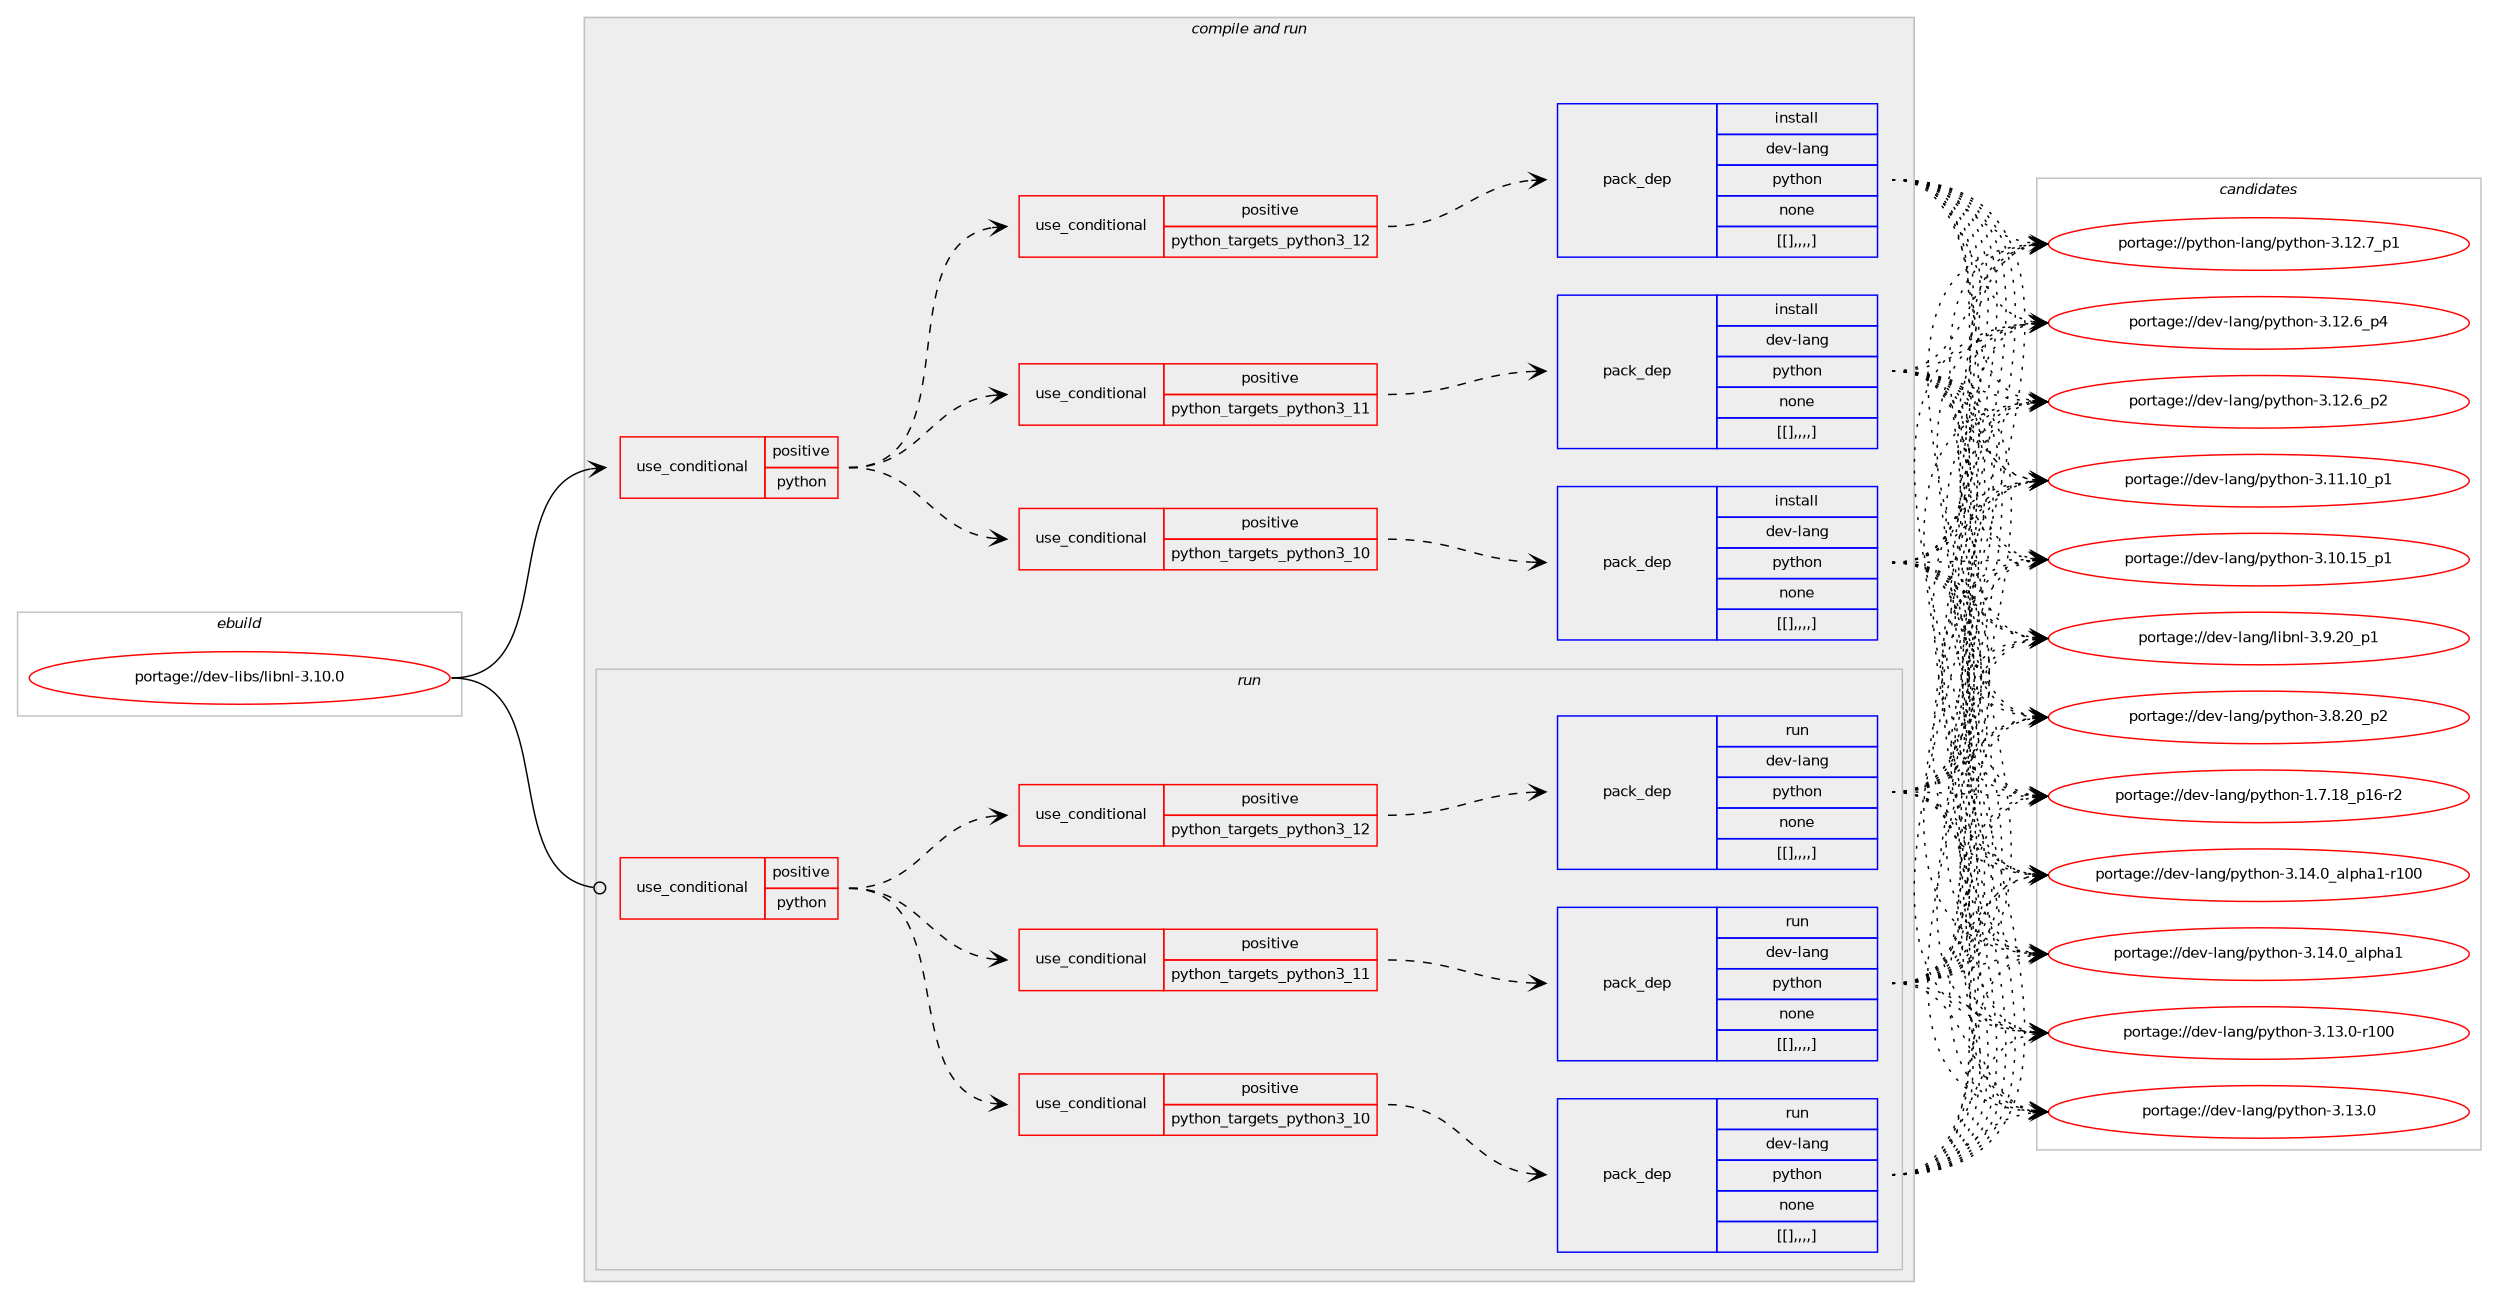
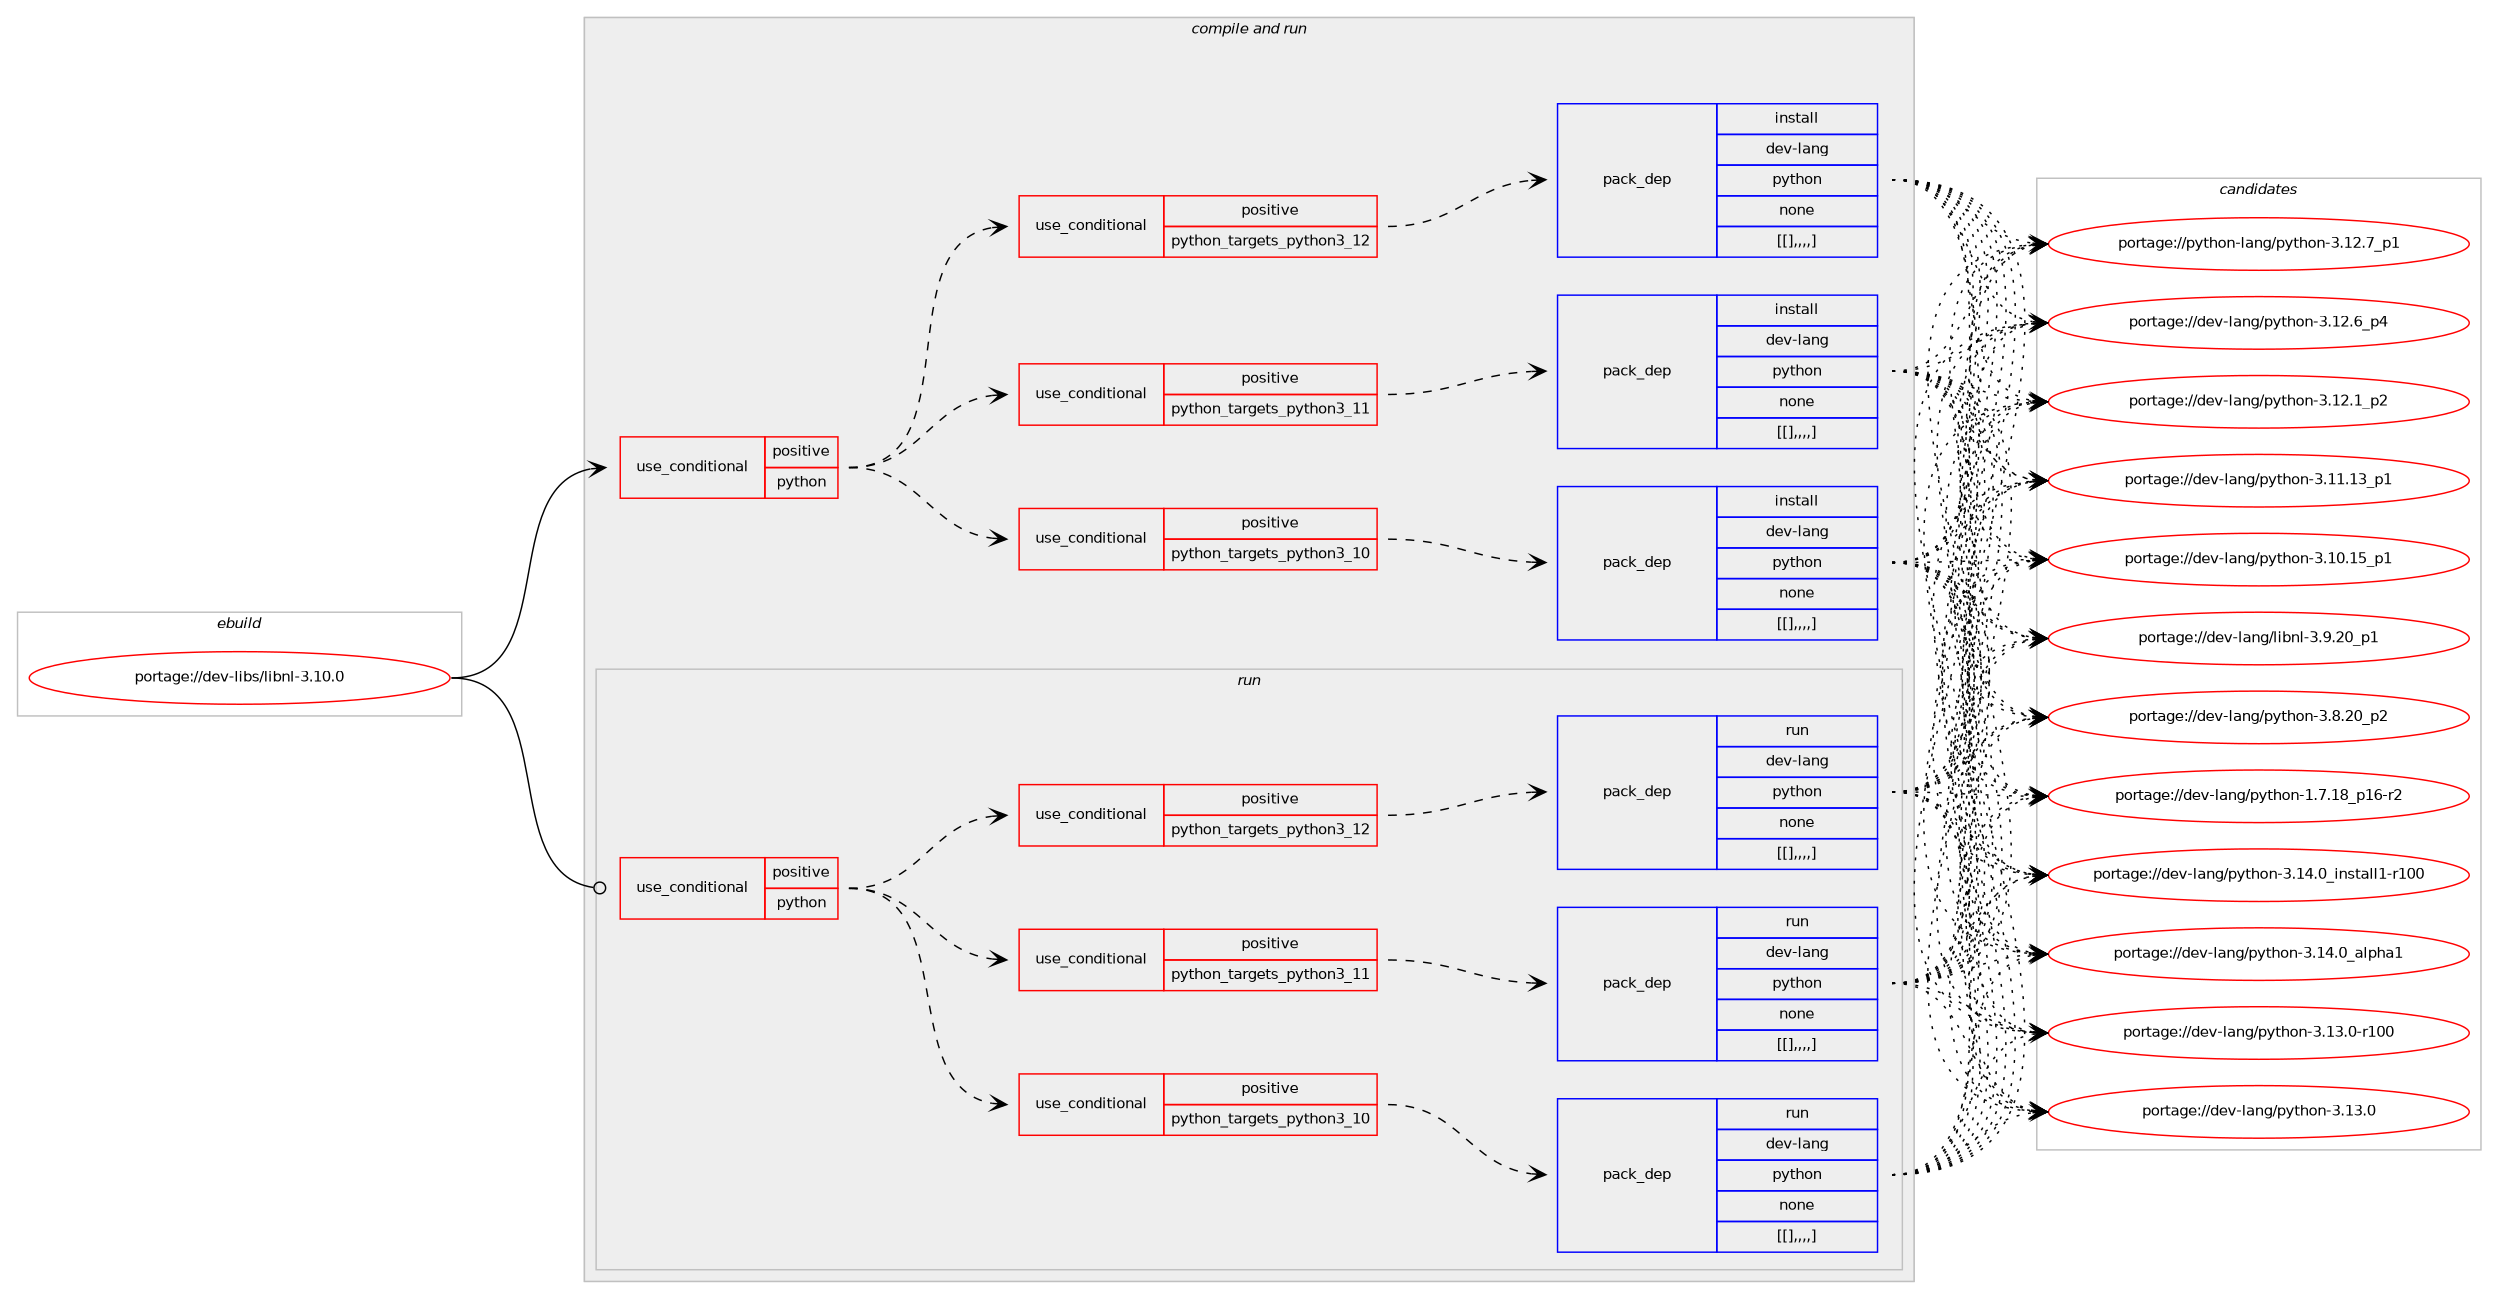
  digraph {
    compound=true
    concentrate=true
    fontname=Helvetica
    fontsize=10
    newrank=true
    rankdir=LR
    ranksep=1.5
    node [color=red fontname=Helvetica fontsize=10 shape=none]
    edge [arrowhead=vee headport=w style=dotted tailport=e weight=100]
    n1 [label="portage://dev-libs/libnl-3.10.0" width=4 shape=""]
    n2 [color=blue label=<<TABLE BORDER="0" CELLBORDER="1" CELLSPACING="0" CELLPADDING="4" WIDTH="220"><TR><TD ROWSPAN="6" CELLPADDING="30">pack_dep</TD></TR><TR><TD WIDTH="110">install</TD></TR><TR><TD>dev-lang</TD></TR><TR><TD>python</TD></TR><TR><TD>none</TD></TR><TR><TD>[[],,,,]</TD></TR></TABLE>>]
    n3 [label=<<TABLE BORDER="0" CELLBORDER="1" CELLSPACING="0" CELLPADDING="4"><TR><TD ROWSPAN="3" CELLPADDING="10">use_conditional</TD></TR><TR><TD>positive</TD></TR><TR><TD>python_targets_python3_10</TD></TR></TABLE>>]
    n4 [color=blue label=<<TABLE BORDER="0" CELLBORDER="1" CELLSPACING="0" CELLPADDING="4" WIDTH="220"><TR><TD ROWSPAN="6" CELLPADDING="30">pack_dep</TD></TR><TR><TD WIDTH="110">install</TD></TR><TR><TD>dev-lang</TD></TR><TR><TD>python</TD></TR><TR><TD>none</TD></TR><TR><TD>[[],,,,]</TD></TR></TABLE>>]
    n5 [label=<<TABLE BORDER="0" CELLBORDER="1" CELLSPACING="0" CELLPADDING="4"><TR><TD ROWSPAN="3" CELLPADDING="10">use_conditional</TD></TR><TR><TD>positive</TD></TR><TR><TD>python_targets_python3_11</TD></TR></TABLE>>]
    n6 [color=blue label=<<TABLE BORDER="0" CELLBORDER="1" CELLSPACING="0" CELLPADDING="4" WIDTH="220"><TR><TD ROWSPAN="6" CELLPADDING="30">pack_dep</TD></TR><TR><TD WIDTH="110">install</TD></TR><TR><TD>dev-lang</TD></TR><TR><TD>python</TD></TR><TR><TD>none</TD></TR><TR><TD>[[],,,,]</TD></TR></TABLE>>]
    n7 [label=<<TABLE BORDER="0" CELLBORDER="1" CELLSPACING="0" CELLPADDING="4"><TR><TD ROWSPAN="3" CELLPADDING="10">use_conditional</TD></TR><TR><TD>positive</TD></TR><TR><TD>python_targets_python3_12</TD></TR></TABLE>>]
    n8 [label=<<TABLE BORDER="0" CELLBORDER="1" CELLSPACING="0" CELLPADDING="4"><TR><TD ROWSPAN="3" CELLPADDING="10">use_conditional</TD></TR><TR><TD>positive</TD></TR><TR><TD>python</TD></TR></TABLE>>]
    n9 [color=blue label=<<TABLE BORDER="0" CELLBORDER="1" CELLSPACING="0" CELLPADDING="4" WIDTH="220"><TR><TD ROWSPAN="6" CELLPADDING="30">pack_dep</TD></TR><TR><TD WIDTH="110">run</TD></TR><TR><TD>dev-lang</TD></TR><TR><TD>python</TD></TR><TR><TD>none</TD></TR><TR><TD>[[],,,,]</TD></TR></TABLE>>]
    n10 [label=<<TABLE BORDER="0" CELLBORDER="1" CELLSPACING="0" CELLPADDING="4"><TR><TD ROWSPAN="3" CELLPADDING="10">use_conditional</TD></TR><TR><TD>positive</TD></TR><TR><TD>python_targets_python3_10</TD></TR></TABLE>>]
    n11 [color=blue label=<<TABLE BORDER="0" CELLBORDER="1" CELLSPACING="0" CELLPADDING="4" WIDTH="220"><TR><TD ROWSPAN="6" CELLPADDING="30">pack_dep</TD></TR><TR><TD WIDTH="110">run</TD></TR><TR><TD>dev-lang</TD></TR><TR><TD>python</TD></TR><TR><TD>none</TD></TR><TR><TD>[[],,,,]</TD></TR></TABLE>>]
    n12 [label=<<TABLE BORDER="0" CELLBORDER="1" CELLSPACING="0" CELLPADDING="4"><TR><TD ROWSPAN="3" CELLPADDING="10">use_conditional</TD></TR><TR><TD>positive</TD></TR><TR><TD>python_targets_python3_11</TD></TR></TABLE>>]
    n13 [color=blue label=<<TABLE BORDER="0" CELLBORDER="1" CELLSPACING="0" CELLPADDING="4" WIDTH="220"><TR><TD ROWSPAN="6" CELLPADDING="30">pack_dep</TD></TR><TR><TD WIDTH="110">run</TD></TR><TR><TD>dev-lang</TD></TR><TR><TD>python</TD></TR><TR><TD>none</TD></TR><TR><TD>[[],,,,]</TD></TR></TABLE>>]
    n14 [label=<<TABLE BORDER="0" CELLBORDER="1" CELLSPACING="0" CELLPADDING="4"><TR><TD ROWSPAN="3" CELLPADDING="10">use_conditional</TD></TR><TR><TD>positive</TD></TR><TR><TD>python_targets_python3_12</TD></TR></TABLE>>]
    n15 [label=<<TABLE BORDER="0" CELLBORDER="1" CELLSPACING="0" CELLPADDING="4"><TR><TD ROWSPAN="3" CELLPADDING="10">use_conditional</TD></TR><TR><TD>positive</TD></TR><TR><TD>python</TD></TR></TABLE>>]
-   n16 [label="portage://dev-lang/python-3.14.0_alpha1-r100" width=4 shape=""]
+   n16 [label="portage://dev-lang/python-3.14.0_install1-r100" width=4 shape=""]
    n17 [label="portage://dev-lang/python-3.14.0_alpha1" width=4 shape=""]
    n18 [label="portage://dev-lang/python-3.13.0-r100" width=4 shape=""]
    n19 [label="portage://dev-lang/python-3.13.0" width=4 shape=""]
    n20 [label="portage://python-lang/python-3.12.7_p1" width=4 shape=""]
    n21 [label="portage://dev-lang/python-3.12.6_p4" width=4 shape=""]
-   n22 [label="portage://dev-lang/python-3.12.6_p2" width=4 shape=""]
-   n23 [label="portage://dev-lang/python-3.11.10_p1" width=4 shape=""]
+   n22 [label="portage://dev-lang/python-3.12.1_p2" width=4 shape=""]
+   n23 [label="portage://dev-lang/python-3.11.13_p1" width=4 shape=""]
    n24 [label="portage://dev-lang/python-3.10.15_p1" width=4 shape=""]
    n25 [label="portage://dev-lang/libnl-3.9.20_p1" width=4 shape=""]
    n26 [label="portage://dev-lang/python-3.8.20_p2" width=4 shape=""]
    n27 [label="portage://dev-lang/python-1.7.18_p16-r2" width=4 shape=""]
    subgraph cluster_1 {
      color=gray
      label=<<i>ebuild</i>>
      n1
    }
    subgraph cluster_2 {
      color=gray
      label=<<i>dependencies</i>>
      subgraph cluster_3 {
        color=gray
        fillcolor="#eeeeee"
        label=<<i>compile</i>>
        style=filled
        subgraph sub_4 {
          color=gray
          fillcolor="#eeeeee"
          label=<<i>compile</i>>
          style=filled
          n8
          subgraph sub_5 {
            color=gray
            fillcolor="#eeeeee"
            label=<<i>compile</i>>
            style=filled
            n3
            subgraph sub_6 {
              color=gray
              fillcolor="#eeeeee"
              label=<<i>compile</i>>
              style=filled
              n2
            }
          }
          subgraph sub_7 {
            color=gray
            fillcolor="#eeeeee"
            label=<<i>compile</i>>
            style=filled
            n5
            subgraph sub_8 {
              color=gray
              fillcolor="#eeeeee"
              label=<<i>compile</i>>
              style=filled
              n4
            }
          }
          subgraph sub_9 {
            color=gray
            fillcolor="#eeeeee"
            label=<<i>compile</i>>
            style=filled
            n7
            subgraph sub_10 {
              color=gray
              fillcolor="#eeeeee"
              label=<<i>compile</i>>
              style=filled
              n6
            }
          }
        }
      }
      subgraph cluster_11 {
        color=gray
        fillcolor="#eeeeee"
        label=<<i>compile and run</i>>
        style=filled
      }
      subgraph cluster_12 {
        color=gray
        fillcolor="#eeeeee"
        label=<<i>run</i>>
        style=filled
        subgraph sub_13 {
          color=gray
          fillcolor="#eeeeee"
          label=<<i>run</i>>
          style=filled
          n15
          subgraph sub_14 {
            color=gray
            fillcolor="#eeeeee"
            label=<<i>run</i>>
            style=filled
            n10
            subgraph sub_15 {
              color=gray
              fillcolor="#eeeeee"
              label=<<i>run</i>>
              style=filled
              n9
            }
          }
          subgraph sub_16 {
            color=gray
            fillcolor="#eeeeee"
            label=<<i>run</i>>
            style=filled
            n12
            subgraph sub_17 {
              color=gray
              fillcolor="#eeeeee"
              label=<<i>run</i>>
              style=filled
              n11
            }
          }
          subgraph sub_18 {
            color=gray
            fillcolor="#eeeeee"
            label=<<i>run</i>>
            style=filled
            n14
            subgraph sub_19 {
              color=gray
              fillcolor="#eeeeee"
              label=<<i>run</i>>
              style=filled
              n13
            }
          }
        }
      }
    }
    subgraph cluster_20 {
      color=gray
      label=<<i>candidates</i>>
      rank=same
      subgraph sub_21 {
        color=black
        label=<<i>candidates</i>>
        nodesep=1
        rank=same
        n16
        n17
        n18
        n19
        n20
        n21
        n22
        n23
        n24
        n25
        n26
        n27
      }
      subgraph sub_22 {
        color=black
        label=<<i>candidates</i>>
        nodesep=1
        rank=same
        n16
        n17
        n18
        n19
        n20
        n21
        n22
        n23
        n24
        n25
        n26
        n27
      }
      subgraph sub_23 {
        color=black
        label=<<i>candidates</i>>
        nodesep=1
        rank=same
        n16
        n17
        n18
        n19
        n20
        n21
        n22
        n23
        n24
        n25
        n26
        n27
      }
      subgraph sub_24 {
        color=black
        label=<<i>candidates</i>>
        nodesep=1
        rank=same
        n16
        n17
        n18
        n19
        n20
        n21
        n22
        n23
        n24
        n25
        n26
        n27
      }
      subgraph sub_25 {
        color=black
        label=<<i>candidates</i>>
        nodesep=1
        rank=same
        n16
        n17
        n18
        n19
        n20
        n21
        n22
        n23
        n24
        n25
        n26
        n27
      }
      subgraph sub_26 {
        color=black
        label=<<i>candidates</i>>
        nodesep=1
        rank=same
        n16
        n17
        n18
        n19
        n20
        n21
        n22
        n23
        n24
        n25
        n26
        n27
      }
    }
    n1 -> n8 [style=solid weight=20]
    n1 -> n15 [arrowhead=odot style=solid weight=20]
    n2 -> n16
    n2 -> n17
    n2 -> n18
    n2 -> n19
    n2 -> n20
    n2 -> n21
    n2 -> n22
    n2 -> n23
    n2 -> n24
    n2 -> n25
    n2 -> n26
    n2 -> n27
    n3 -> n2 [style=dashed weight=20]
    n4 -> n16
    n4 -> n17
    n4 -> n18
    n4 -> n19
    n4 -> n20
    n4 -> n21
    n4 -> n22
    n4 -> n23
    n4 -> n24
    n4 -> n25
    n4 -> n26
    n4 -> n27
    n5 -> n4 [style=dashed weight=20]
    n6 -> n16
    n6 -> n17
    n6 -> n18
    n6 -> n19
    n6 -> n20
    n6 -> n21
    n6 -> n22
    n6 -> n23
    n6 -> n24
    n6 -> n25
    n6 -> n26
    n6 -> n27
    n7 -> n6 [style=dashed weight=20]
    n8 -> n3 [style=dashed weight=20]
    n8 -> n5 [style=dashed weight=20]
    n8 -> n7 [style=dashed weight=20]
    n9 -> n16
    n9 -> n17
    n9 -> n18
    n9 -> n19
    n9 -> n20
    n9 -> n21
    n9 -> n22
    n9 -> n23
    n9 -> n24
    n9 -> n25
    n9 -> n26
    n9 -> n27
    n10 -> n9 [style=dashed weight=20]
    n11 -> n16
    n11 -> n17
    n11 -> n18
    n11 -> n19
    n11 -> n20
    n11 -> n21
    n11 -> n22
    n11 -> n23
    n11 -> n24
    n11 -> n25
    n11 -> n26
    n11 -> n27
    n12 -> n11 [style=dashed weight=20]
    n13 -> n16
    n13 -> n17
    n13 -> n18
    n13 -> n19
    n13 -> n20
    n13 -> n21
    n13 -> n22
    n13 -> n23
    n13 -> n24
    n13 -> n25
    n13 -> n26
    n13 -> n27
    n14 -> n13 [style=dashed weight=20]
    n15 -> n10 [style=dashed weight=20]
    n15 -> n12 [style=dashed weight=20]
    n15 -> n14 [style=dashed weight=20]
  }
